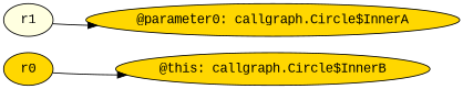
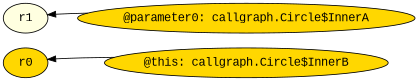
  digraph {
    fontname="Liberation Mono"
    rankdir=LR
    node [fillcolor=gold fontname="Liberation Mono" style=filled]
    edge [fontname="Liberation Mono"]
    n1 [label=r0]
    n2 [label="@this: callgraph.Circle$InnerB"]
    n3 [fillcolor=lightyellow label=r1]
    n4 [label="@parameter0: callgraph.Circle$InnerA"]
-   n1 -> n2
-   n3 -> n4
+   n2 -> n1
+   n4 -> n3
  }
